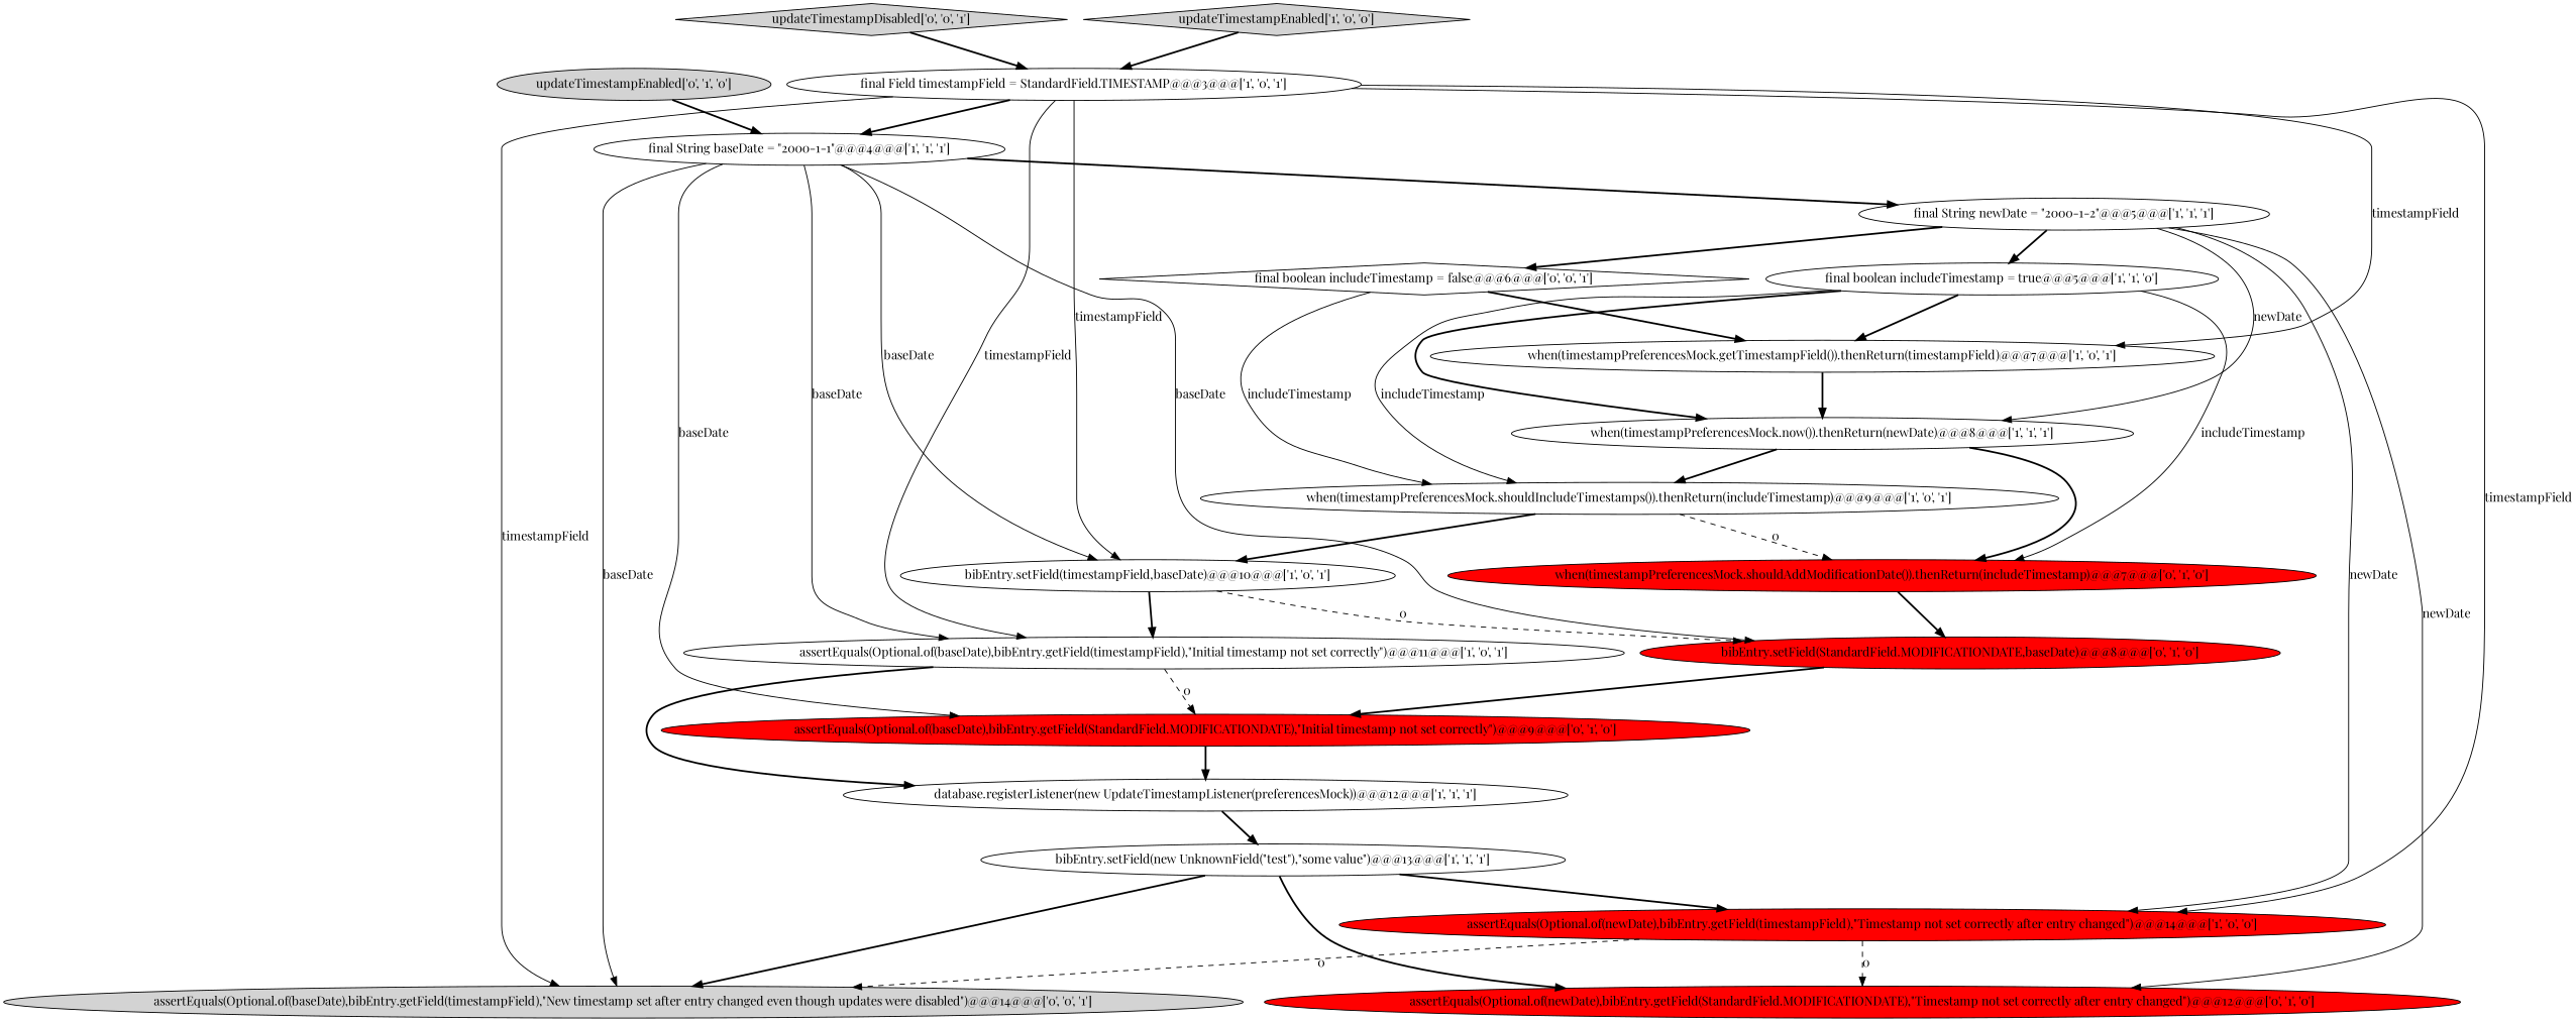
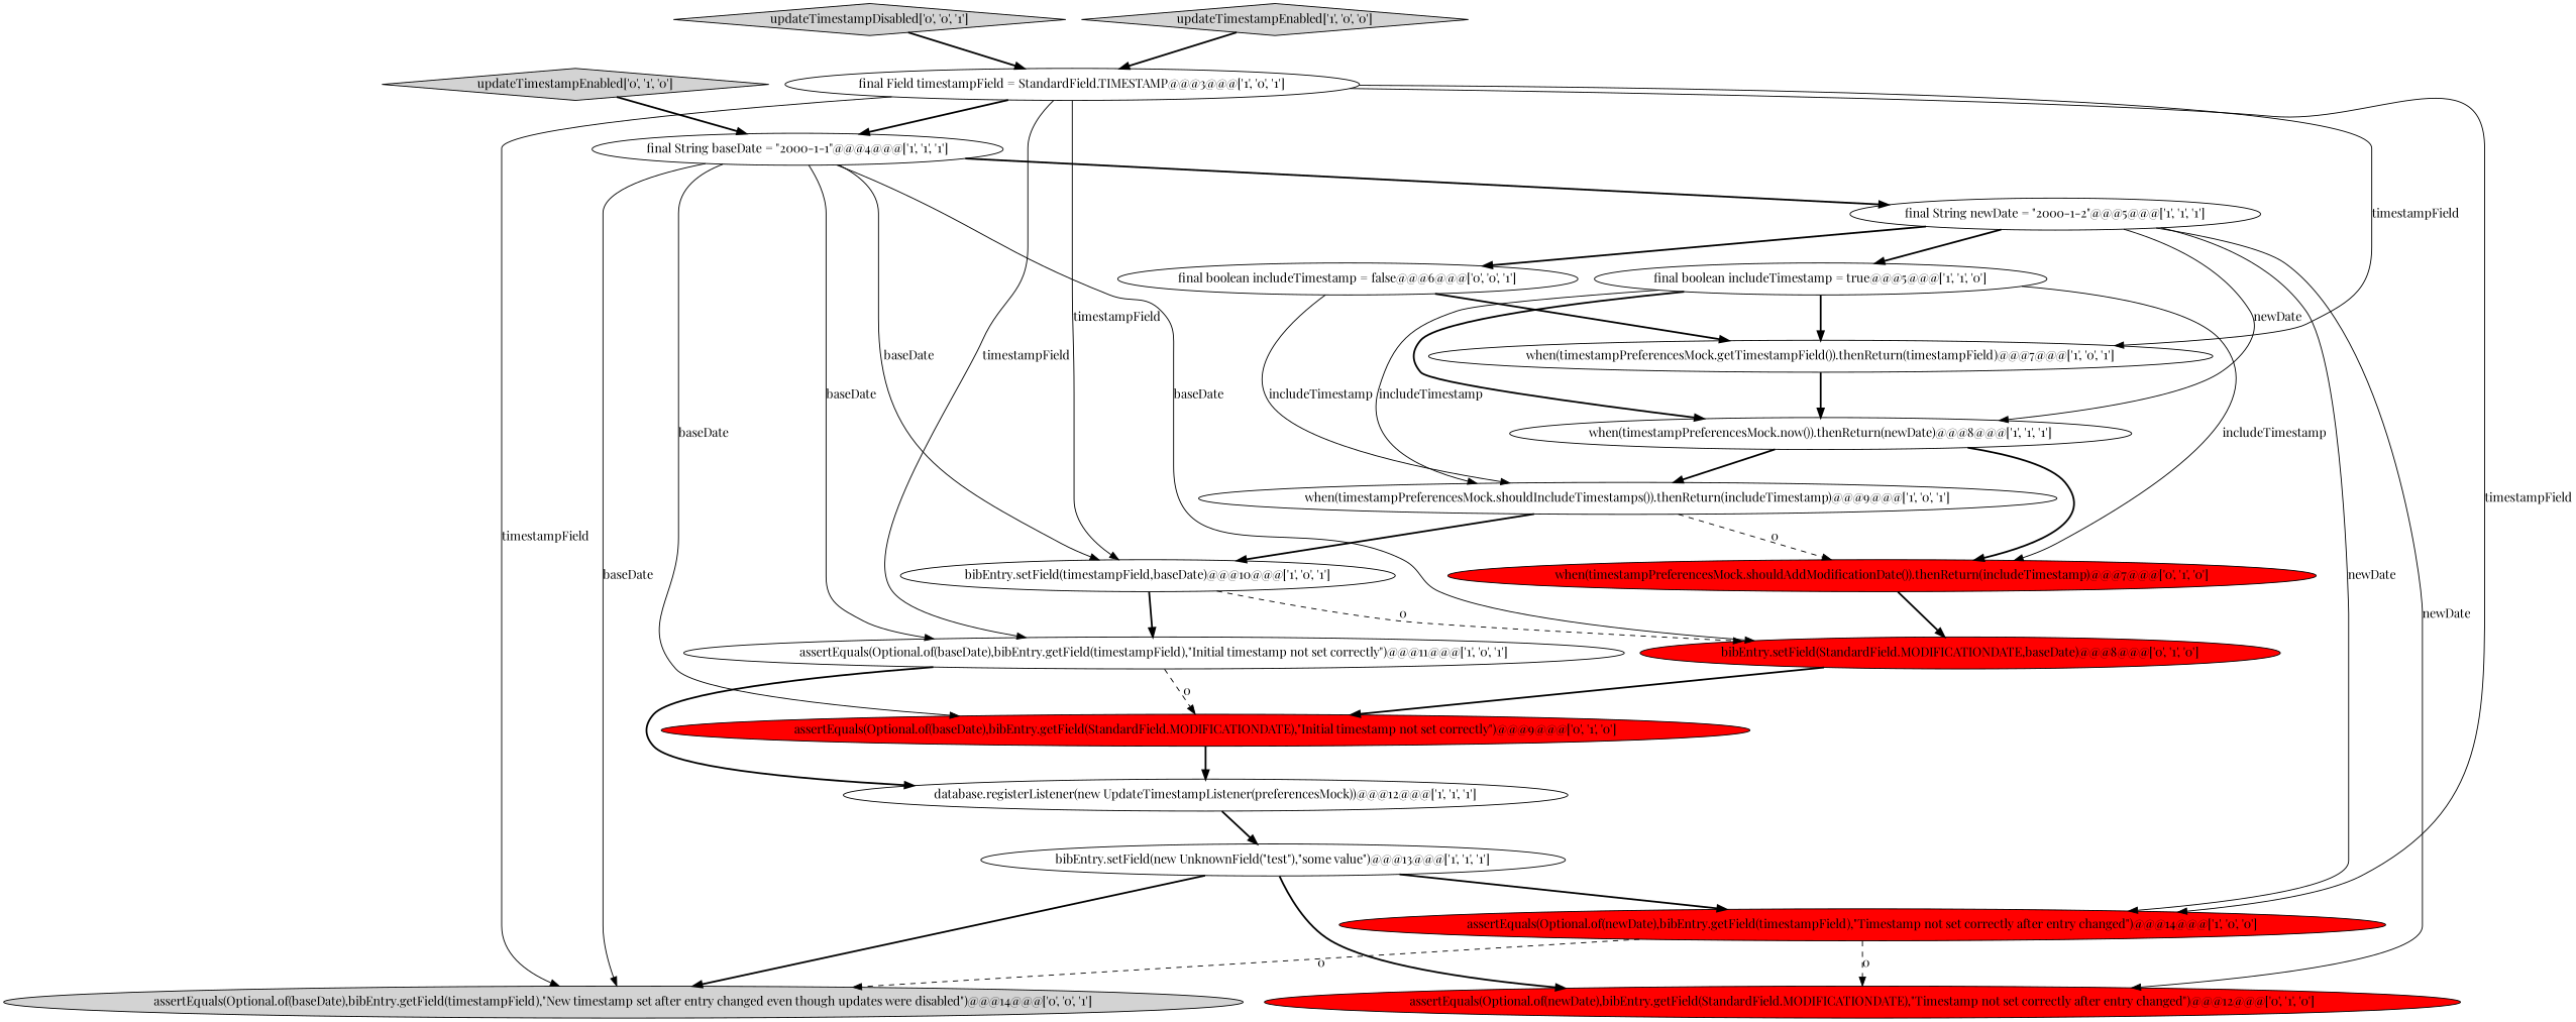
  digraph {
    fontname="Playfair Display"
    node [fillcolor=white fontname="Playfair Display" shape=ellipse style=filled]
    edge [fontname="Playfair Display" style=bold]
    n1 [fillcolor=lightgray label="assertEquals(Optional.of(baseDate),bibEntry.getField(timestampField),\"New timestamp set after entry changed even though updates were disabled\")@@@14@@@['0', '0', '1']"]
    n2 [label="final boolean includeTimestamp = true@@@5@@@['1', '1', '0']"]
    n3 [fillcolor=red label="when(timestampPreferencesMock.shouldAddModificationDate()).thenReturn(includeTimestamp)@@@7@@@['0', '1', '0']"]
    n4 [label="when(timestampPreferencesMock.getTimestampField()).thenReturn(timestampField)@@@7@@@['1', '0', '1']"]
    n5 [label="when(timestampPreferencesMock.now()).thenReturn(newDate)@@@8@@@['1', '1', '1']"]
    n6 [label="when(timestampPreferencesMock.shouldIncludeTimestamps()).thenReturn(includeTimestamp)@@@9@@@['1', '0', '1']"]
    n7 [fillcolor=red label="bibEntry.setField(StandardField.MODIFICATIONDATE,baseDate)@@@8@@@['0', '1', '0']"]
-   n8 [label="final boolean includeTimestamp = false@@@6@@@['0', '0', '1']" shape=diamond]
+   n8 [label="final boolean includeTimestamp = false@@@6@@@['0', '0', '1']"]
    n9 [label="bibEntry.setField(timestampField,baseDate)@@@10@@@['1', '0', '1']"]
    n10 [fillcolor=red label="assertEquals(Optional.of(baseDate),bibEntry.getField(StandardField.MODIFICATIONDATE),\"Initial timestamp not set correctly\")@@@9@@@['0', '1', '0']"]
    n11 [label="bibEntry.setField(new UnknownField(\"test\"),\"some value\")@@@13@@@['1', '1', '1']"]
    n12 [fillcolor=red label="assertEquals(Optional.of(newDate),bibEntry.getField(StandardField.MODIFICATIONDATE),\"Timestamp not set correctly after entry changed\")@@@12@@@['0', '1', '0']"]
    n13 [fillcolor=red label="assertEquals(Optional.of(newDate),bibEntry.getField(timestampField),\"Timestamp not set correctly after entry changed\")@@@14@@@['1', '0', '0']"]
    n14 [label="final String newDate = \"2000-1-2\"@@@5@@@['1', '1', '1']"]
    n15 [label="database.registerListener(new UpdateTimestampListener(preferencesMock))@@@12@@@['1', '1', '1']"]
    n16 [label="final String baseDate = \"2000-1-1\"@@@4@@@['1', '1', '1']"]
    n17 [label="assertEquals(Optional.of(baseDate),bibEntry.getField(timestampField),\"Initial timestamp not set correctly\")@@@11@@@['1', '0', '1']"]
    n18 [fillcolor=lightgray label="updateTimestampDisabled['0', '0', '1']" shape=diamond]
    n19 [label="final Field timestampField = StandardField.TIMESTAMP@@@3@@@['1', '0', '1']"]
-   n20 [fillcolor=lightgray label="updateTimestampEnabled['0', '1', '0']"]
+   n20 [fillcolor=lightgray label="updateTimestampEnabled['0', '1', '0']" shape=diamond]
    n21 [fillcolor=lightgray label="updateTimestampEnabled['1', '0', '0']" shape=diamond]
    n2 -> n3 [label=includeTimestamp style=solid]
    n2 -> n4
    n2 -> n5
    n2 -> n6 [label=includeTimestamp style=solid]
    n3 -> n7
    n4 -> n5
    n5 -> n3
    n5 -> n6
    n6 -> n3 [label=0 style=dashed]
    n6 -> n9
    n7 -> n10
    n8 -> n4
    n8 -> n6 [label=includeTimestamp style=solid]
    n9 -> n7 [label=0 style=dashed]
    n9 -> n17
    n10 -> n15
    n11 -> n1
    n11 -> n12
    n11 -> n13
    n13 -> n1 [label=0 style=dashed]
    n13 -> n12 [label=0 style=dashed]
    n14 -> n2
    n14 -> n5 [label=newDate style=solid]
    n14 -> n8
    n14 -> n12 [label=newDate style=solid]
    n14 -> n13 [label=newDate style=solid]
    n15 -> n11
    n16 -> n1 [label=baseDate style=solid]
    n16 -> n7 [label=baseDate style=solid]
    n16 -> n9 [label=baseDate style=solid]
    n16 -> n10 [label=baseDate style=solid]
    n16 -> n14
    n16 -> n17 [label=baseDate style=solid]
    n17 -> n10 [label=0 style=dashed]
    n17 -> n15
    n18 -> n19
    n19 -> n1 [label=timestampField style=solid]
    n19 -> n4 [label=timestampField style=solid]
    n19 -> n9 [label=timestampField style=solid]
    n19 -> n13 [label=timestampField style=solid]
    n19 -> n16
    n19 -> n17 [label=timestampField style=solid]
    n20 -> n16
    n21 -> n19
  }
